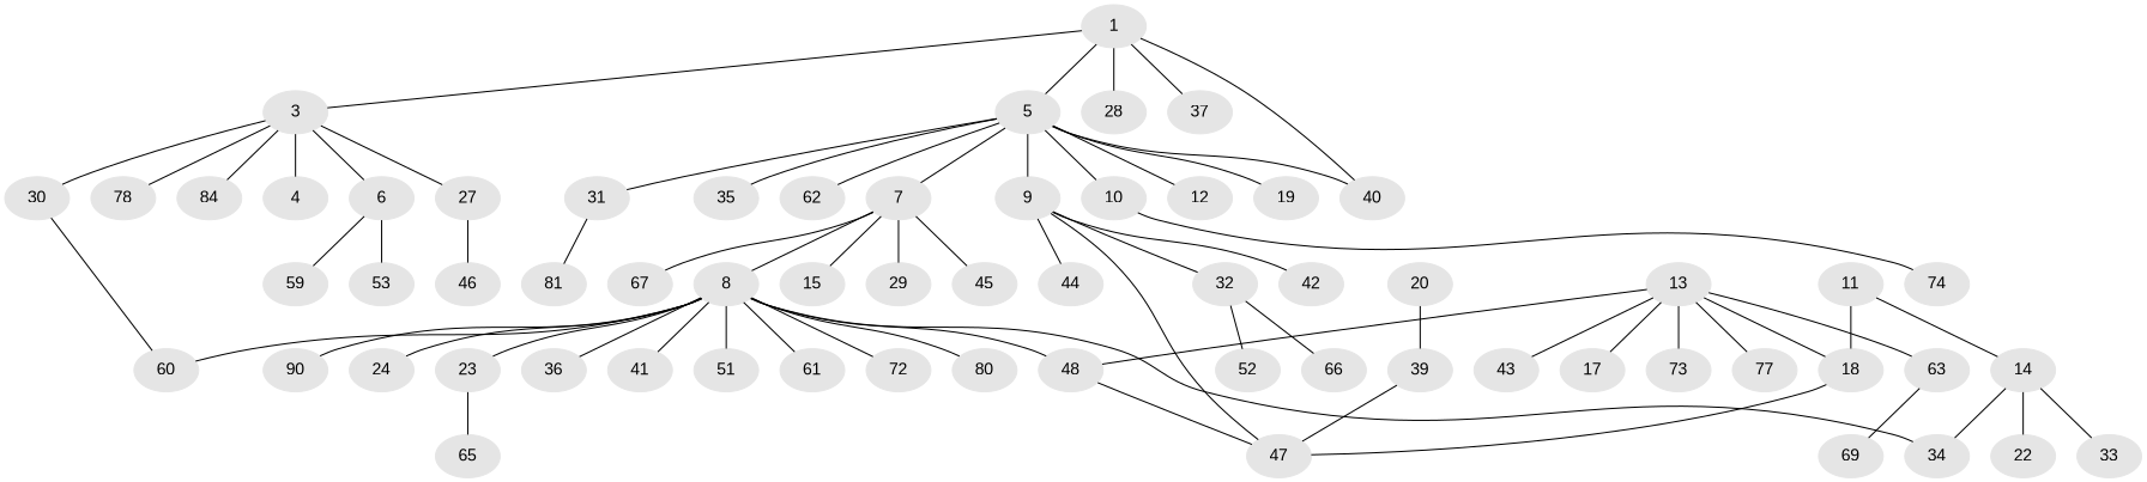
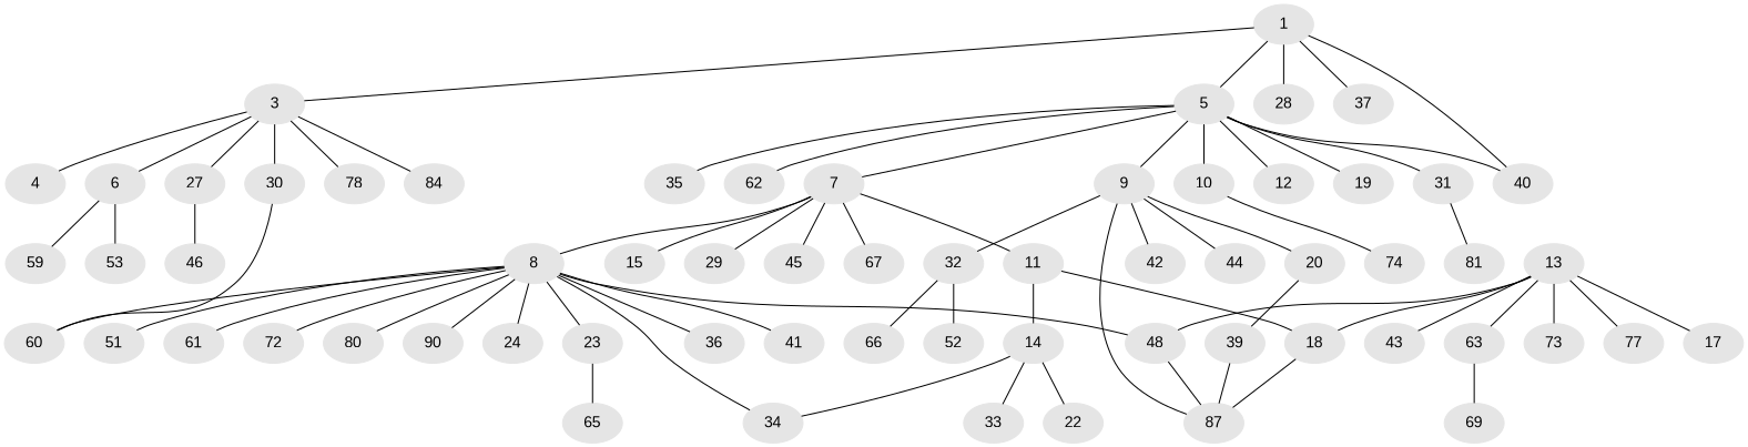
  graph {
    fontname="Liberation Sans"
    node [color=gray90 fontname="Liberation Sans" style=filled]
    edge [fontname="Liberation Sans"]
    1 [super="+2"]
    3 [super="+68"]
    5 [super="+58"]
    28 [super="+71"]
    37 [super="+64"]
    40
    4
    6 [super="+25"]
    27 [super="+70"]
    30
    78
    84
    7 [super="+54"]
    9 [super="+16"]
    10 [super="+38"]
    12
    19
    31
    35
    62
    13 [super="+86"]
    48
    18
    17 [super="+76"]
    43 [super="+57"]
    63
    73
    77
    53
    59 [super="+89"]
    46 [super="+47"]
    60 [super="+79"]
    8 [super="+82"]
    11 [super="+26"]
    15 [super="+50"]
    29
    45
    67
    20
    32
    42
    44
-   87 [super="+88" label=47]
+   87 [super="+88"]
    74
    81
    23
    24
    34 [super="+56"]
    36
    41
    51
    61
    72
    80
    90
    14 [super="+55"]
    65 [super="+85"]
    39 [super="+83"]
    52
    66
    22
    33
    69
    1 -- 3
    1 -- 5
    1 -- 28
    1 -- 37
    1 -- 40
    3 -- 4
    3 -- 6
    3 -- 27
    3 -- 30
    3 -- 78
    3 -- 84
    5 -- 40
    5 -- 7
    5 -- 9
    5 -- 10
    5 -- 12
    5 -- 19
    5 -- 31
    5 -- 35
    5 -- 62
    6 -- 53
    6 -- 59
    27 -- 46
    30 -- 60
    7 -- 8 [weight=2]
+   7 -- 11
    7 -- 15
    7 -- 29
    7 -- 45
    7 -- 67
+   9 -- 20 [weight=2]
    9 -- 32
    9 -- 42
    9 -- 44
    9 -- 87
    10 -- 74
    31 -- 81
    13 -- 48
    13 -- 18
    13 -- 17
    13 -- 43
    13 -- 63
    13 -- 73
    13 -- 77
    48 -- 87
    18 -- 87
    63 -- 69
    8 -- 48
    8 -- 60
    8 -- 23
    8 -- 24
    8 -- 34
    8 -- 36
    8 -- 41
    8 -- 51
    8 -- 61
    8 -- 72
    8 -- 80
    8 -- 90
    11 -- 18
    11 -- 14
    20 -- 39
    32 -- 52
    32 -- 66
    23 -- 65
    14 -- 34
    14 -- 22
    14 -- 33
    39 -- 87
  }
